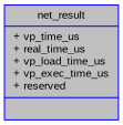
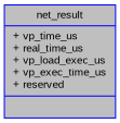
  digraph {
    fontname="Liberation Sans"
-   n1 [color=blue fillcolor=grey75 fontcolor=black fontname="Liberation Sans" fontsize=10 height=0.2 label="{net_result\n|+ vp_time_us\l+ real_time_us\l+ vp_load_time_us\l+ vp_exec_time_us\l+ reserved\l|}" shape=record style=filled width=0.4]
+   n1 [color=blue fillcolor=grey75 fontcolor=black fontname="Liberation Sans" fontsize=10 height=0.2 label="{net_result\n|+ vp_time_us\l+ real_time_us\l+ vp_load_exec_us\l+ vp_exec_time_us\l+ reserved\l|}" shape=record style=filled width=0.4]
  }
